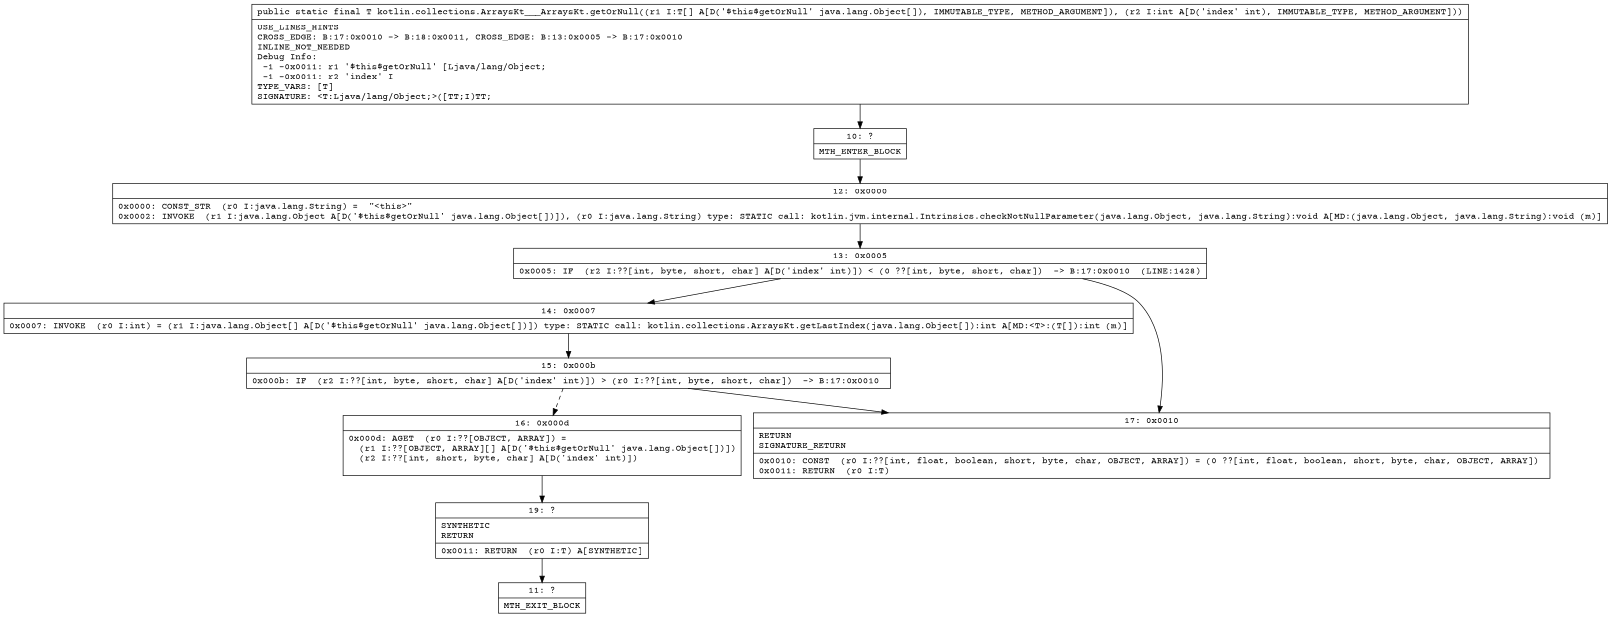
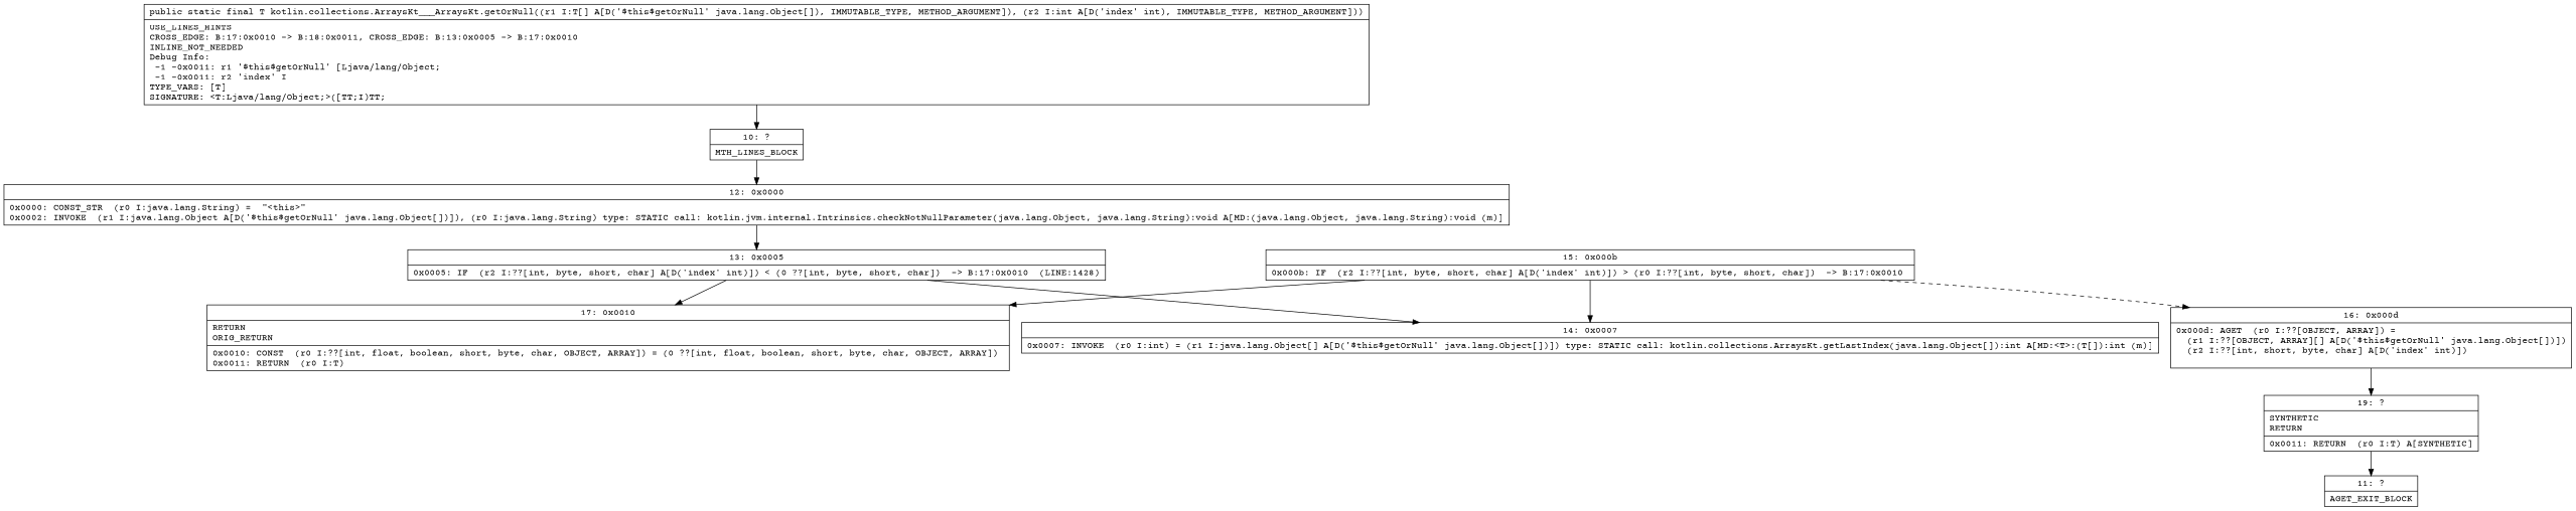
  digraph {
    fontname="Courier Prime"
    node [fontname="Courier Prime" shape=record]
    edge [fontname="Courier Prime"]
-   n1 [label="{10\:\ ?|MTH_ENTER_BLOCK\l}"]
+   n1 [label="{10\:\ ?|MTH_LINES_BLOCK\l}"]
    n2 [label="{12\:\ 0x0000|0x0000: CONST_STR  (r0 I:java.lang.String) =  \"\<this\>\" \l0x0002: INVOKE  (r1 I:java.lang.Object A[D('$this$getOrNull' java.lang.Object[])]), (r0 I:java.lang.String) type: STATIC call: kotlin.jvm.internal.Intrinsics.checkNotNullParameter(java.lang.Object, java.lang.String):void A[MD:(java.lang.Object, java.lang.String):void (m)]\l}"]
    n3 [label="{13\:\ 0x0005|0x0005: IF  (r2 I:??[int, byte, short, char] A[D('index' int)]) \< (0 ??[int, byte, short, char])  \-\> B:17:0x0010  (LINE:1428)\l}"]
    n4 [label="{14\:\ 0x0007|0x0007: INVOKE  (r0 I:int) = (r1 I:java.lang.Object[] A[D('$this$getOrNull' java.lang.Object[])]) type: STATIC call: kotlin.collections.ArraysKt.getLastIndex(java.lang.Object[]):int A[MD:\<T\>:(T[]):int (m)]\l}"]
-   n5 [label="{17\:\ 0x0010|RETURN\lSIGNATURE_RETURN\l|0x0010: CONST  (r0 I:??[int, float, boolean, short, byte, char, OBJECT, ARRAY]) = (0 ??[int, float, boolean, short, byte, char, OBJECT, ARRAY]) \l0x0011: RETURN  (r0 I:T) \l}"]
+   n5 [label="{17\:\ 0x0010|RETURN\lORIG_RETURN\l|0x0010: CONST  (r0 I:??[int, float, boolean, short, byte, char, OBJECT, ARRAY]) = (0 ??[int, float, boolean, short, byte, char, OBJECT, ARRAY]) \l0x0011: RETURN  (r0 I:T) \l}"]
    n6 [label="{15\:\ 0x000b|0x000b: IF  (r2 I:??[int, byte, short, char] A[D('index' int)]) \> (r0 I:??[int, byte, short, char])  \-\> B:17:0x0010 \l}"]
    n7 [label="{16\:\ 0x000d|0x000d: AGET  (r0 I:??[OBJECT, ARRAY]) = \l  (r1 I:??[OBJECT, ARRAY][] A[D('$this$getOrNull' java.lang.Object[])])\l  (r2 I:??[int, short, byte, char] A[D('index' int)])\l \l}"]
    n8 [label="{19\:\ ?|SYNTHETIC\lRETURN\l|0x0011: RETURN  (r0 I:T) A[SYNTHETIC]\l}"]
-   n9 [label="{11\:\ ?|MTH_EXIT_BLOCK\l}"]
+   n9 [label="{11\:\ ?|AGET_EXIT_BLOCK\l}"]
    n10 [label="{public static final T kotlin.collections.ArraysKt___ArraysKt.getOrNull((r1 I:T[] A[D('$this$getOrNull' java.lang.Object[]), IMMUTABLE_TYPE, METHOD_ARGUMENT]), (r2 I:int A[D('index' int), IMMUTABLE_TYPE, METHOD_ARGUMENT]))  | USE_LINES_HINTS\lCROSS_EDGE: B:17:0x0010 \-\> B:18:0x0011, CROSS_EDGE: B:13:0x0005 \-\> B:17:0x0010\lINLINE_NOT_NEEDED\lDebug Info:\l  \-1 \-0x0011: r1 '$this$getOrNull' [Ljava\/lang\/Object;\l  \-1 \-0x0011: r2 'index' I\lTYPE_VARS: [T]\lSIGNATURE: \<T:Ljava\/lang\/Object;\>([TT;I)TT;\l}"]
    n1 -> n2
    n2 -> n3
    n3 -> n4 [style=solid]
    n3 -> n5
-   n4 -> n6
+   n6 -> n4
    n6 -> n5
    n6 -> n7 [style=dashed]
    n7 -> n8
    n8 -> n9
    n10 -> n1
  }
